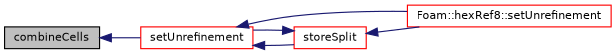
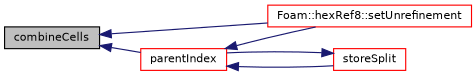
  digraph {
    rankdir=LR
    node [color=red fontname=Helvetica fontsize=10 shape=record]
    edge [color=midnightblue dir=back fontname=Helvetica fontsize=10 labelfontname=Helvetica labelfontsize=10 style=solid]
    n1 [color=black fillcolor=grey75 fontcolor=black height=0.2 label=combineCells style=filled width=0.4]
-   n2 [height=0.2 label=setUnrefinement width=0.4]
+   n2 [height=0.2 label=parentIndex width=0.4]
    n3 [height=0.2 label="Foam::hexRef8::setUnrefinement" width=0.4]
    n4 [height=0.2 label=storeSplit width=0.4]
    n1 -> n2
-   n4 -> n3
+   n1 -> n3
    n2 -> n3
    n2 -> n4
    n4 -> n2
  }
